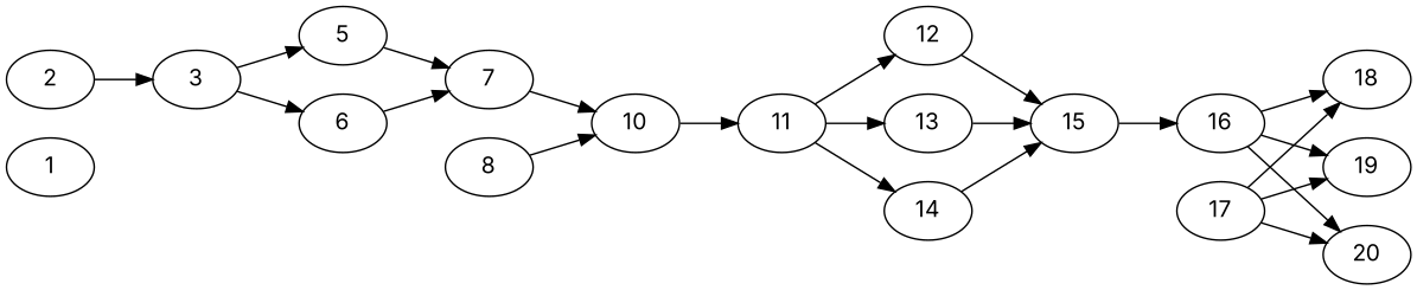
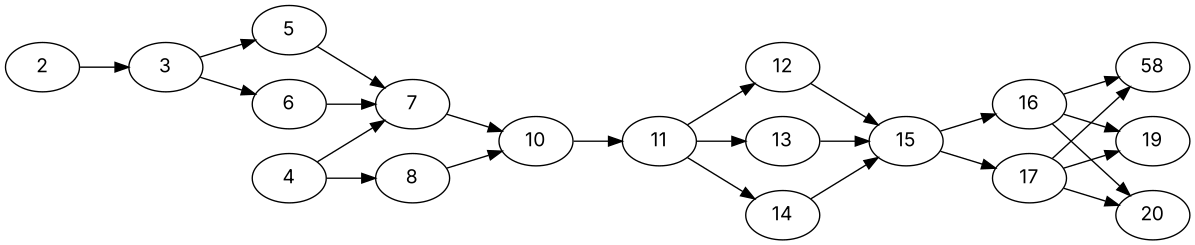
  digraph {
    fontname=Inter
    rankdir=LR
    node [alpha=0.16 fontname=Inter]
    edge [fontname=Inter]
-   1 [alpha=0.15 expect_size=38775808]
    2 [expect_size=49405952]
    3 [alpha=0.03 expect_size=42379264]
    5 [alpha=0.11 expect_size=32056320]
    6 [alpha=0.09 expect_size=14412800]
+   4 [expect_size=45244416]
    7 [alpha=0.11 expect_size=48354304]
    8 [alpha=0.08 expect_size=13021184]
    10 [alpha=0.14 expect_size=38666240]
    11 [alpha=0.13 expect_size=27961344]
    12 [alpha=0.09 expect_size=16989184]
    13 [alpha=0.15 expect_size=7709696]
    14 [expect_size=15661056]
    15 [alpha=0.04 expect_size=6238208]
    16 [alpha=0.06 expect_size=33118208]
    17 [alpha=0.01 expect_size=7976960]
-   18 [alpha=0.18 expect_size=34662400]
+   18 [alpha=0.18 expect_size=34662400 label=58]
    19 [expect_size=5554176]
    20 [alpha=0.17 expect_size=27124736]
    2 -> 3
    3 -> 5
    3 -> 6
    5 -> 7
    6 -> 7
+   4 -> 7
+   4 -> 8
    7 -> 10
    8 -> 10
    10 -> 11
    11 -> 12
    11 -> 13
    11 -> 14
    12 -> 15
    13 -> 15
    14 -> 15
    15 -> 16
+   15 -> 17
    16 -> 18
    16 -> 19
    16 -> 20
    17 -> 18
    17 -> 19
    17 -> 20
  }
